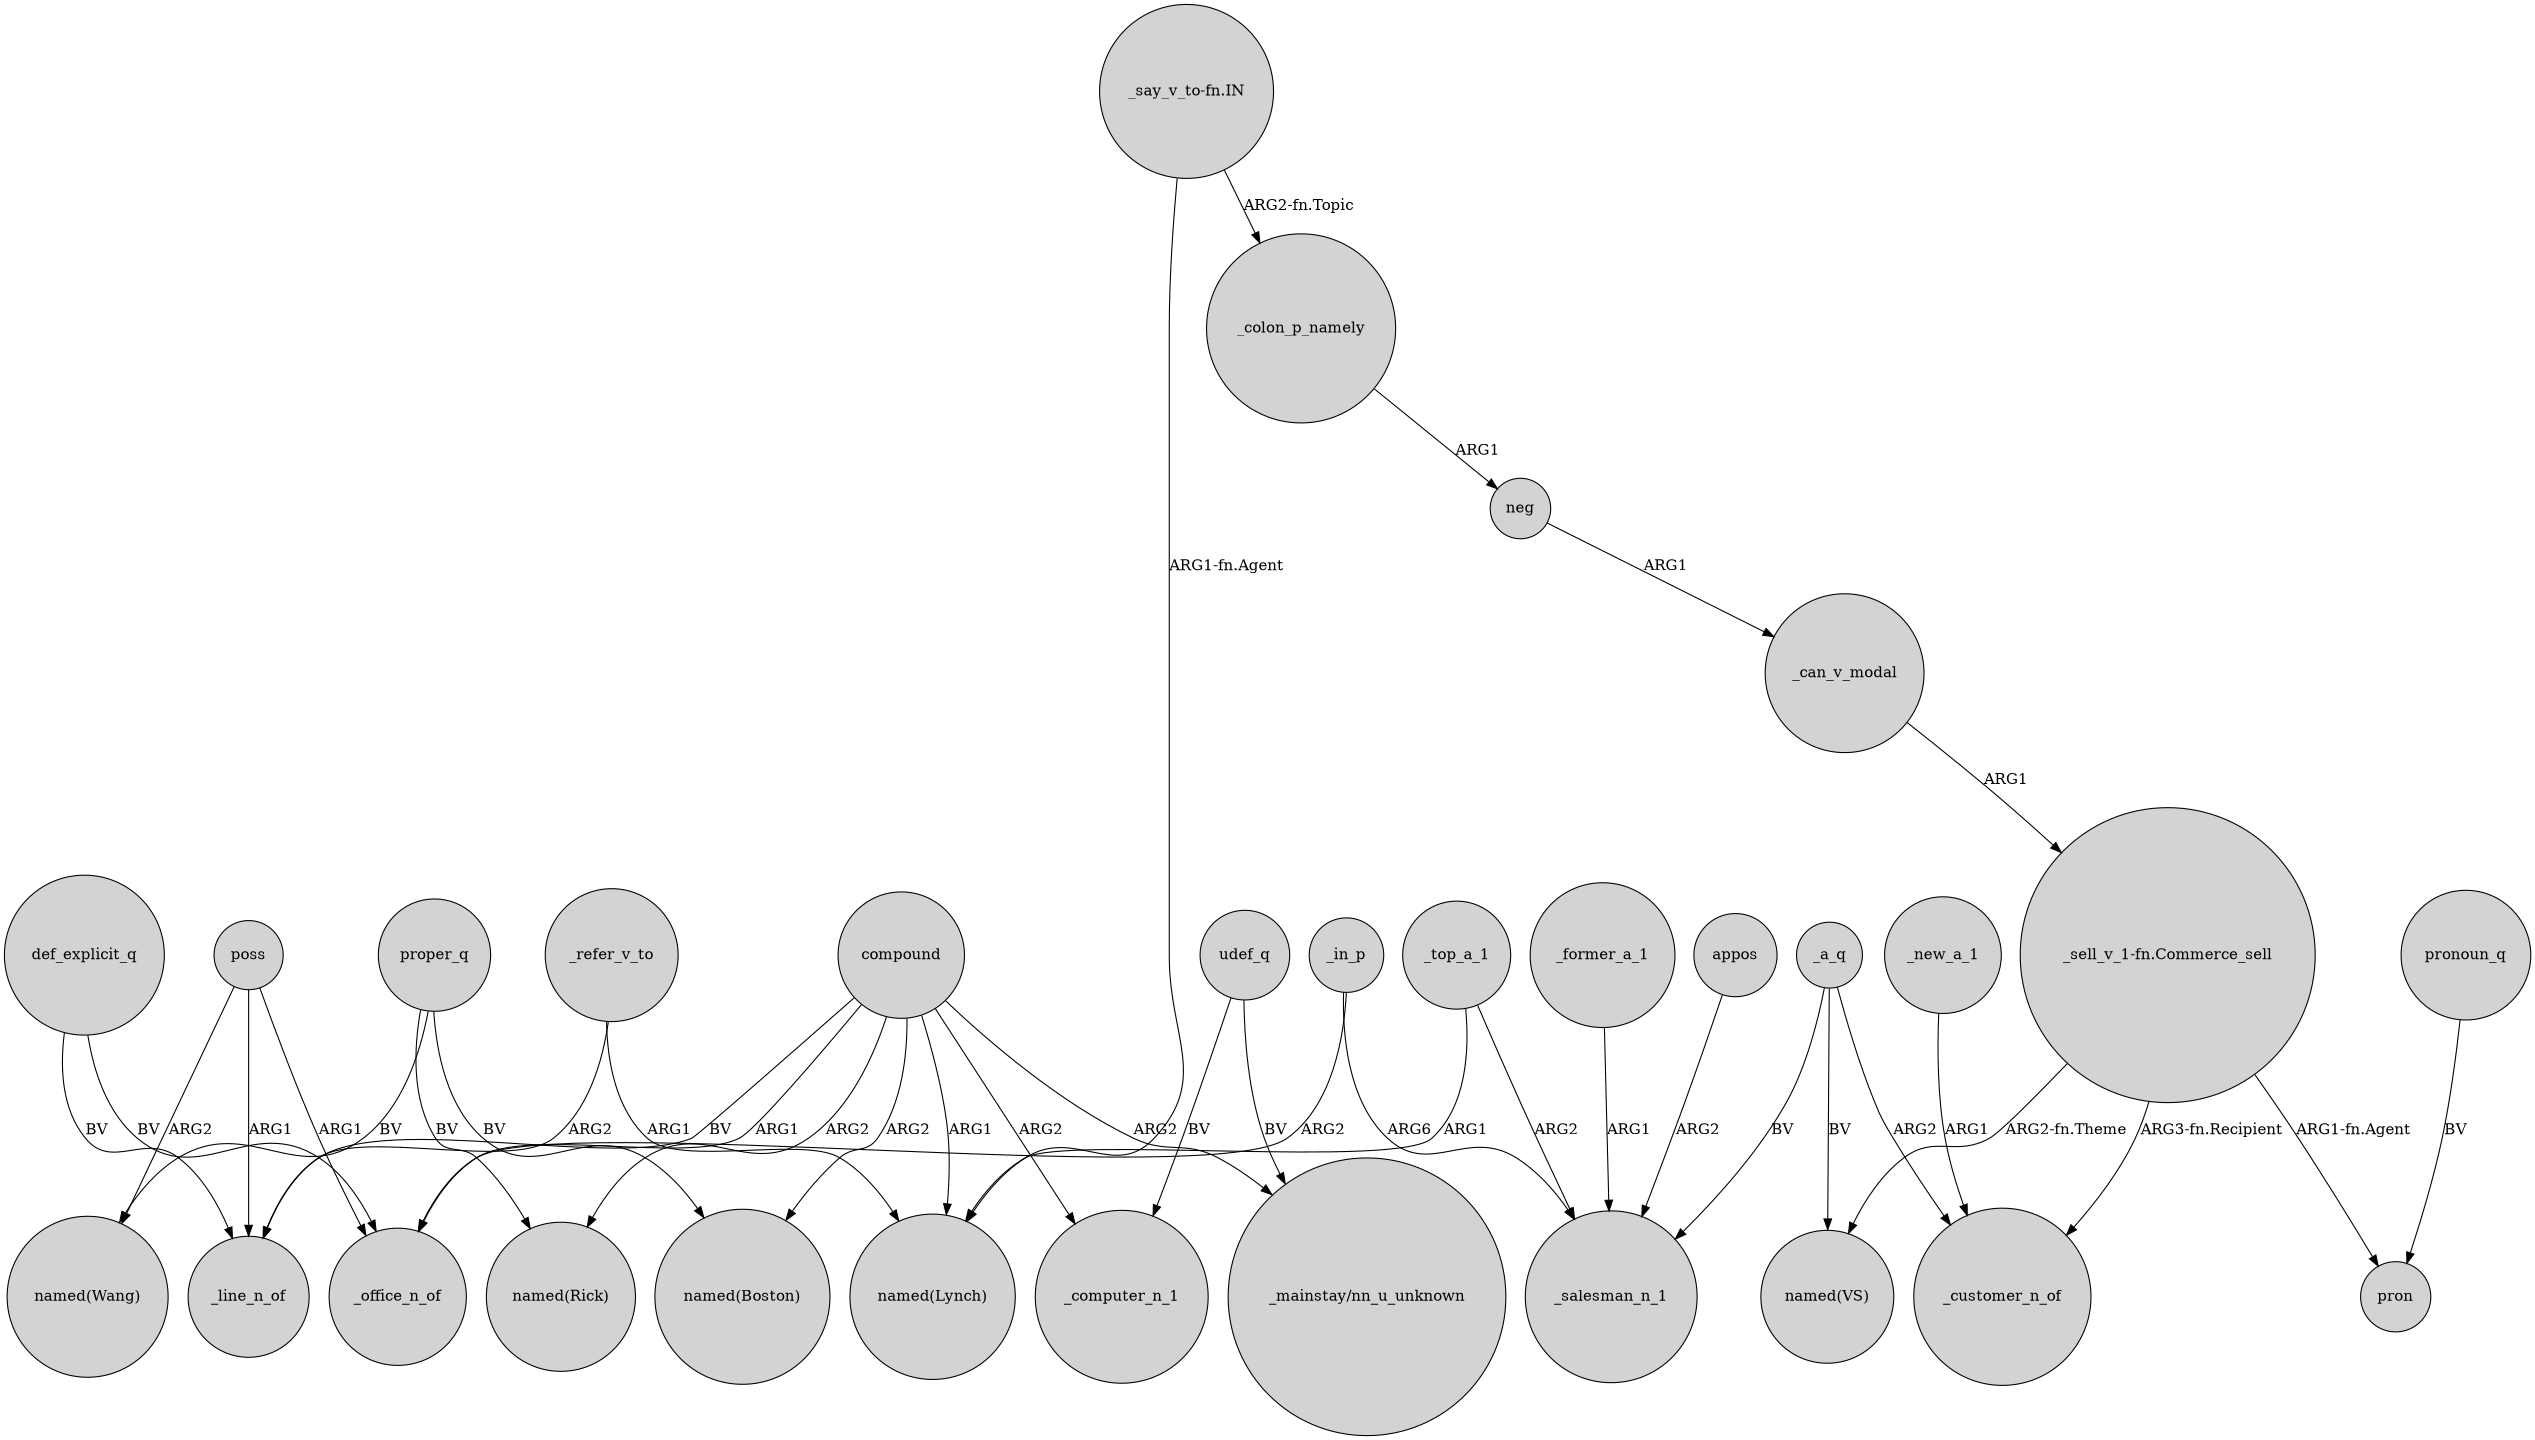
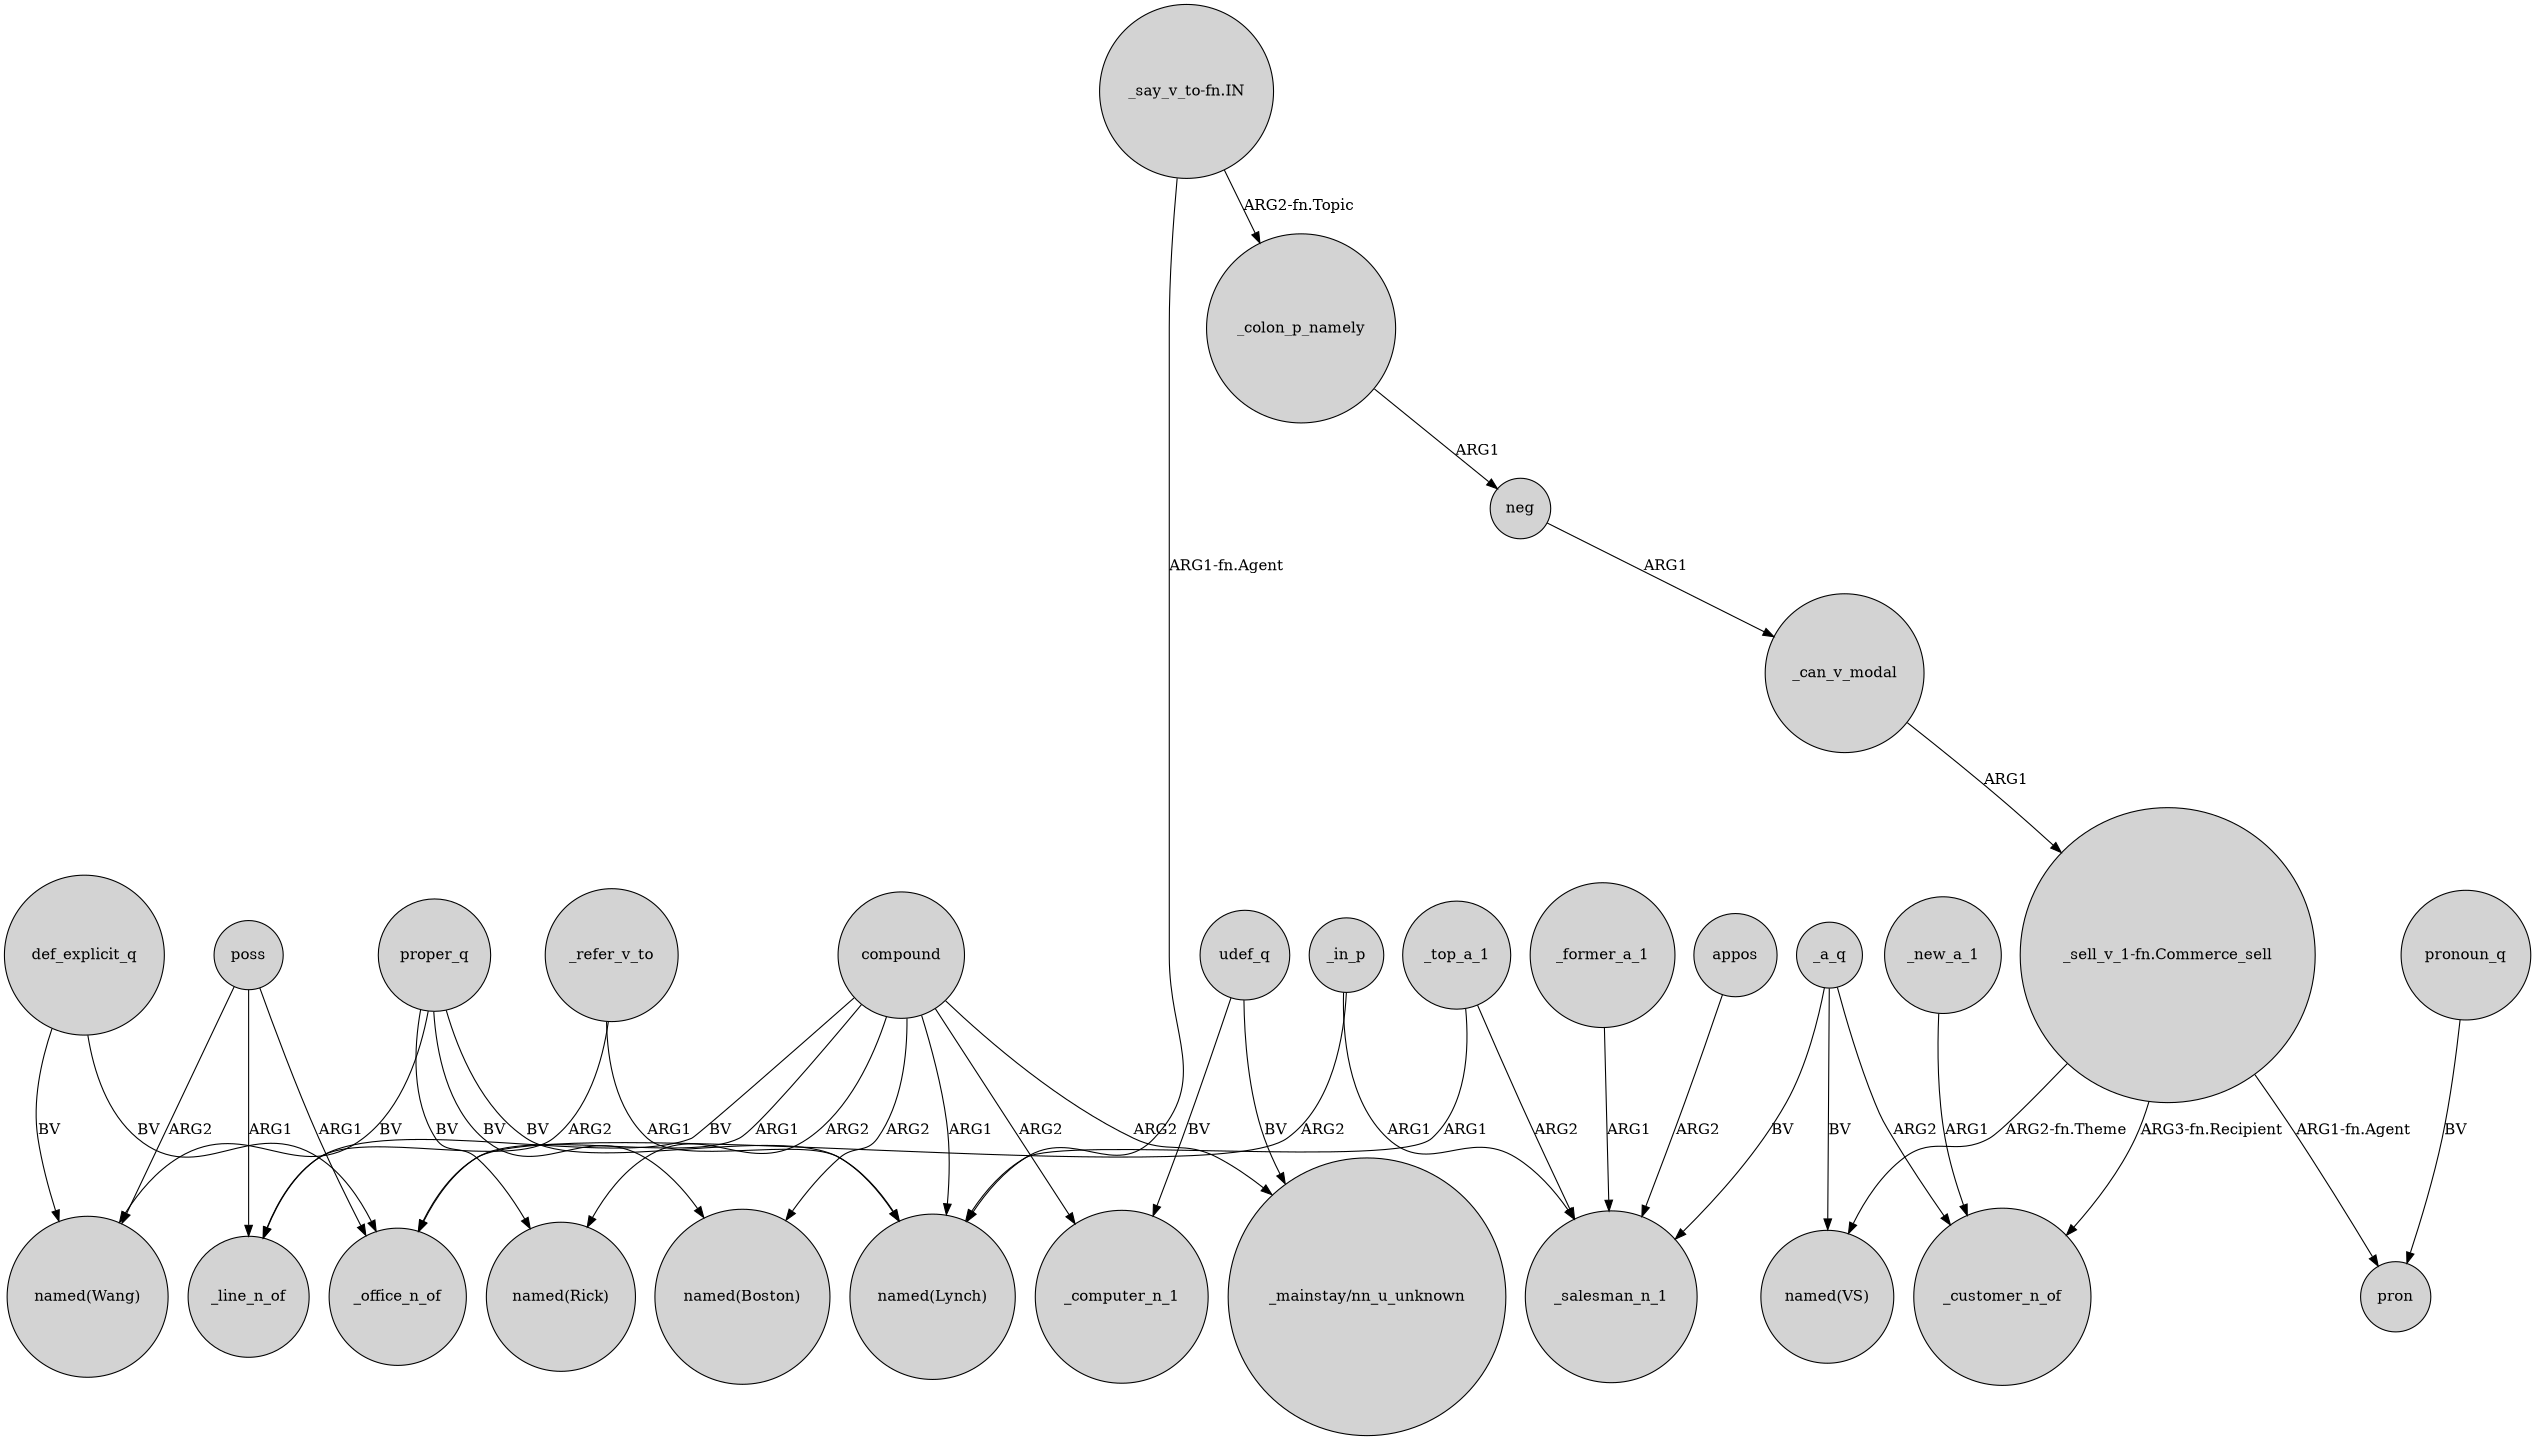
  digraph {
    node [shape=circle style=filled]
    compound
    "named(Lynch)"
    "named(Boston)"
    _line_n_of
    _office_n_of
    "named(Rick)"
    _computer_n_1
    "_mainstay/nn_u_unknown"
    proper_q
    "named(Wang)"
    _top_a_1
    _salesman_n_1
    _colon_p_namely
    neg
    _can_v_modal
    "_sell_v_1-fn.Commerce_sell"
    def_explicit_q
    _refer_v_to
    poss
    "_say_v_to-fn.IN"
    _customer_n_of
    pron
    "named(VS)"
    appos
    udef_q
    _a_q
    _new_a_1
    _in_p
    pronoun_q
    _former_a_1
    compound -> "named(Lynch)" [label=ARG1]
    compound -> "named(Boston)" [label=ARG2]
    compound -> _line_n_of [label=BV]
    compound -> _office_n_of [label=ARG1]
    compound -> "named(Rick)" [label=ARG2]
    compound -> _computer_n_1 [label=ARG2]
    compound -> "_mainstay/nn_u_unknown" [label=ARG2]
+   proper_q -> "named(Lynch)" [label=BV]
    proper_q -> "named(Boston)" [label=BV]
    proper_q -> "named(Rick)" [label=BV]
    proper_q -> "named(Wang)" [label=BV]
    _top_a_1 -> "named(Lynch)" [label=ARG1]
    _top_a_1 -> _salesman_n_1 [label=ARG2]
    _colon_p_namely -> neg [label=ARG1]
    neg -> _can_v_modal [label=ARG1]
    _can_v_modal -> "_sell_v_1-fn.Commerce_sell" [label=ARG1]
    "_sell_v_1-fn.Commerce_sell" -> _customer_n_of [label="ARG3-fn.Recipient"]
    "_sell_v_1-fn.Commerce_sell" -> pron [label="ARG1-fn.Agent"]
    "_sell_v_1-fn.Commerce_sell" -> "named(VS)" [label="ARG2-fn.Theme"]
-   def_explicit_q -> _line_n_of [label=BV]
+   def_explicit_q -> "named(Wang)" [label=BV]
    def_explicit_q -> _office_n_of [label=BV]
    _refer_v_to -> "named(Lynch)" [label=ARG1]
    _refer_v_to -> _line_n_of [label=ARG2]
    poss -> _line_n_of [label=ARG1]
    poss -> _office_n_of [label=ARG1]
    poss -> "named(Wang)" [label=ARG2]
    "_say_v_to-fn.IN" -> "named(Lynch)" [label="ARG1-fn.Agent"]
    "_say_v_to-fn.IN" -> _colon_p_namely [label="ARG2-fn.Topic"]
    appos -> _salesman_n_1 [label=ARG2]
    udef_q -> _computer_n_1 [label=BV]
    udef_q -> "_mainstay/nn_u_unknown" [label=BV]
    _a_q -> _salesman_n_1 [label=BV]
    _a_q -> _customer_n_of [label=ARG2]
    _a_q -> "named(VS)" [label=BV]
    _new_a_1 -> _customer_n_of [label=ARG1]
    _in_p -> _office_n_of [label=ARG2]
-   _in_p -> _salesman_n_1 [label=ARG6]
+   _in_p -> _salesman_n_1 [label=ARG1]
    pronoun_q -> pron [label=BV]
    _former_a_1 -> _salesman_n_1 [label=ARG1]
  }
